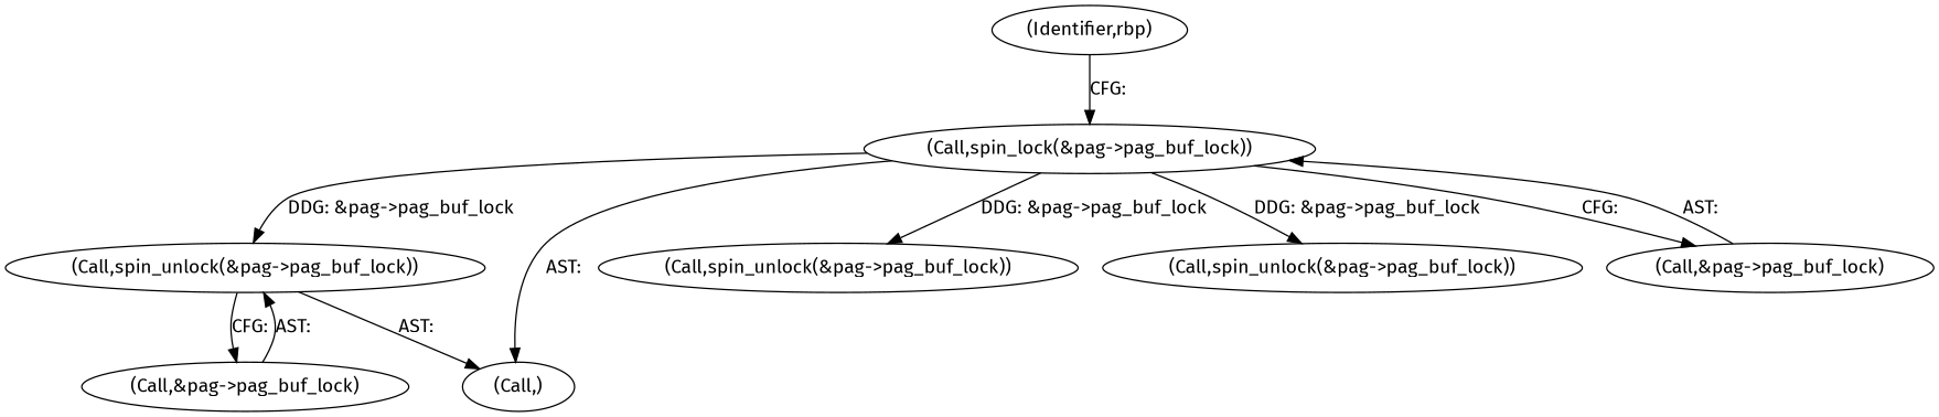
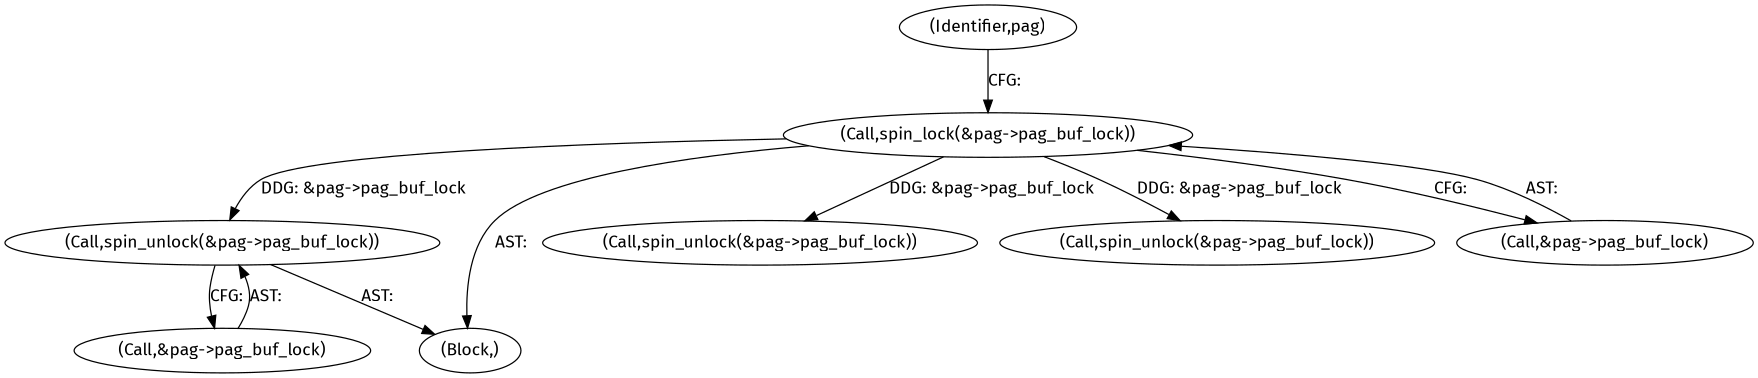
  digraph {
    fontname="Fira Sans"
    node [fontname="Fira Sans"]
    edge [fontname="Fira Sans"]
    n1 [label="(Call,spin_unlock(&pag->pag_buf_lock))"]
    n2 [label="(Call,&pag->pag_buf_lock)"]
-   n3 [label="(Call,)"]
+   n3 [label="(Block,)"]
    n4 [label="(Call,spin_lock(&pag->pag_buf_lock))"]
    n5 [label="(Call,spin_unlock(&pag->pag_buf_lock))"]
    n6 [label="(Call,spin_unlock(&pag->pag_buf_lock))"]
    n7 [label="(Call,&pag->pag_buf_lock)"]
-   n8 [label="(Identifier,rbp)"]
+   n8 [label="(Identifier,pag)"]
    n1 -> n2 [label="CFG: "]
    n1 -> n3 [label="AST: "]
    n2 -> n1 [label="AST: "]
    n4 -> n1 [label="DDG: &pag->pag_buf_lock"]
    n4 -> n3 [label="AST: "]
    n4 -> n5 [label="DDG: &pag->pag_buf_lock"]
    n4 -> n6 [label="DDG: &pag->pag_buf_lock"]
    n4 -> n7 [label="CFG: "]
    n7 -> n4 [label="AST: "]
    n8 -> n4 [label="CFG: "]
  }
